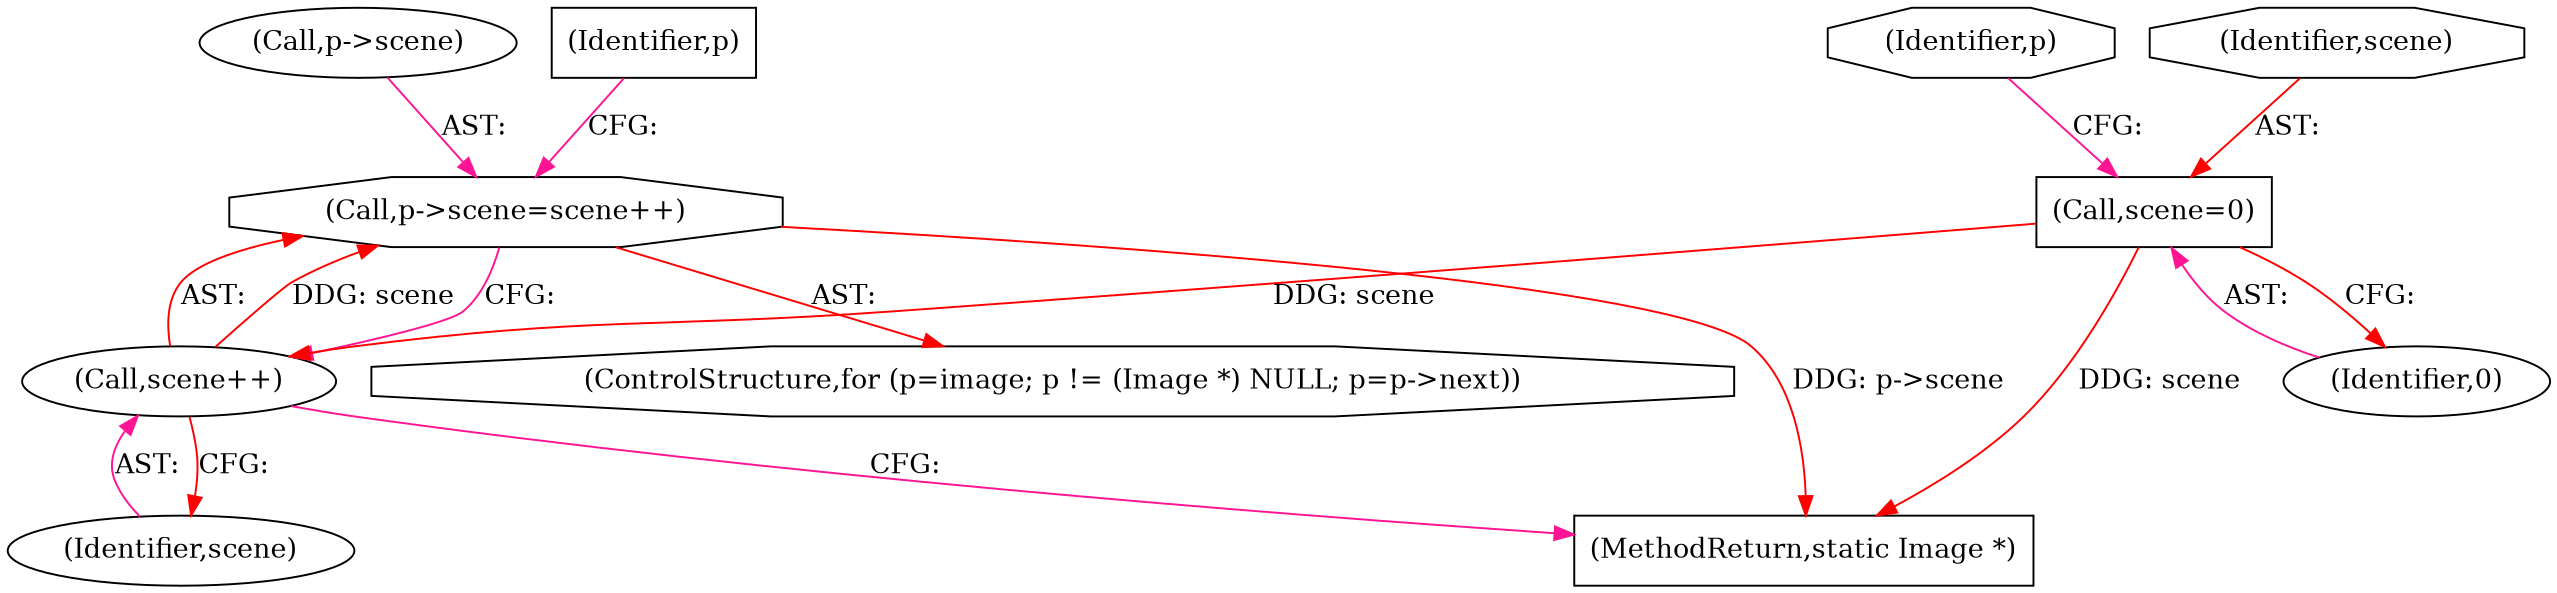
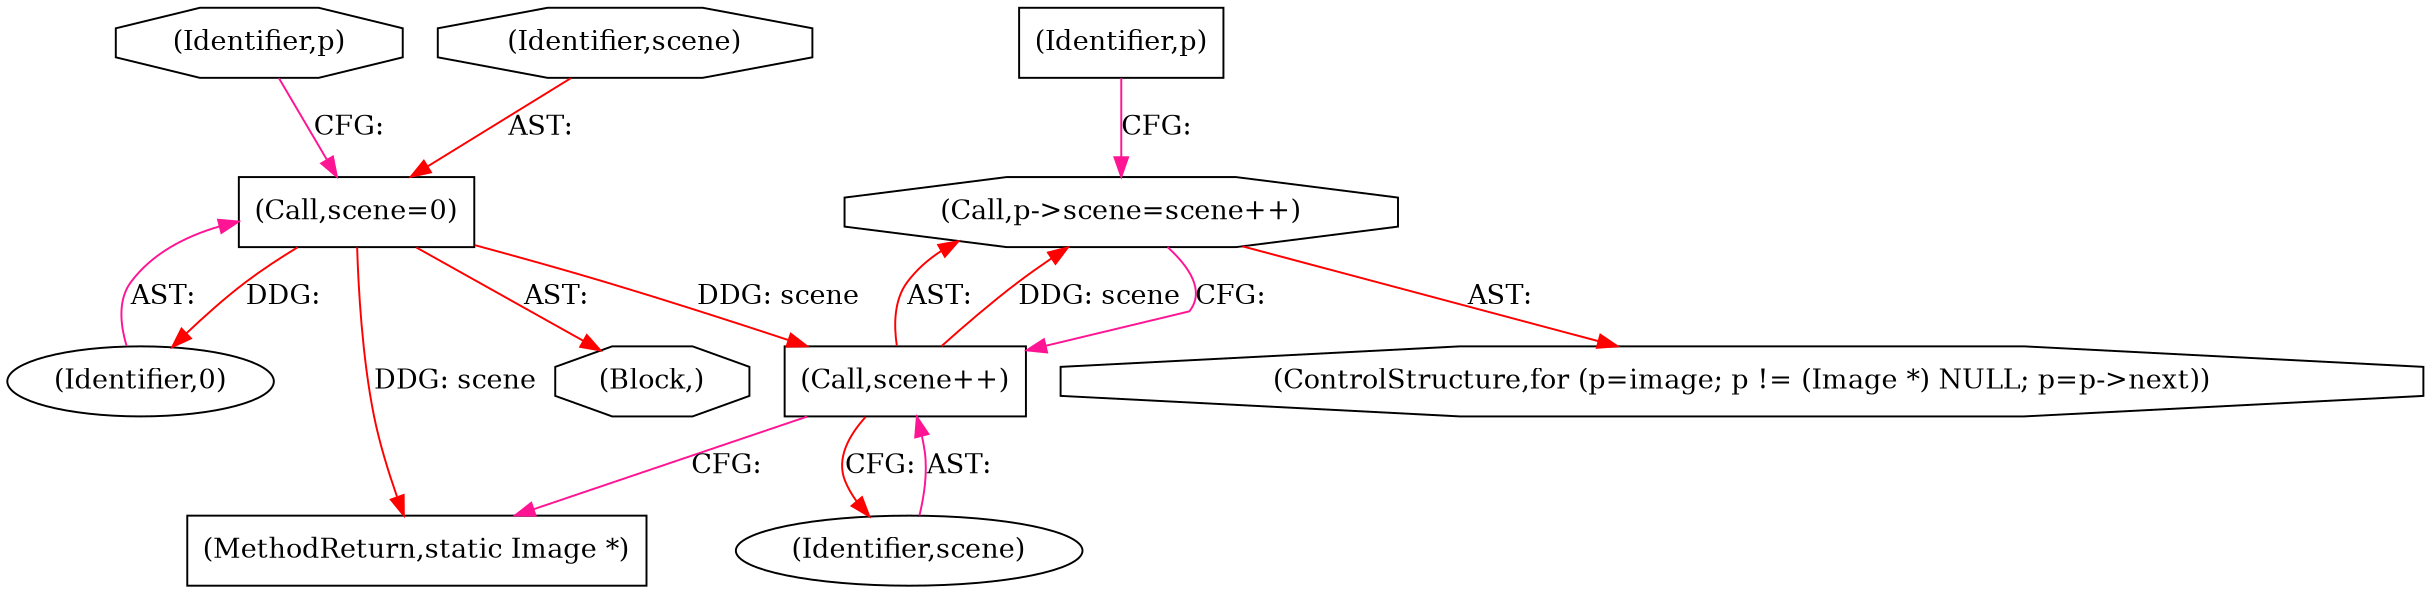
  digraph {
    node [shape=octagon]
    edge [color=red]
    n1 [label="(Call,p->scene=scene++)"]
-   n2 [label="(Call,scene++)" shape=ellipse]
+   n2 [label="(Call,scene++)" shape=box]
    n3 [label="(MethodReturn,static Image *)" shape=box]
    n4 [label="(ControlStructure,for (p=image; p != (Image *) NULL; p=p->next))"]
    n5 [label="(Identifier,scene)" shape=ellipse]
    n6 [label="(Call,scene=0)" shape=box]
+   n7 [label="(Block,)"]
    n8 [label="(Identifier,0)" shape=ellipse]
    n9 [label="(Identifier,p)"]
-   n10 [label="(Call,p->scene)" shape=ellipse]
    n11 [label="(Identifier,p)" shape=box]
    n12 [label="(Identifier,scene)"]
    n1 -> n2 [color=deeppink label="CFG: "]
-   n1 -> n3 [label="DDG: p->scene"]
    n1 -> n4 [label="AST: "]
    n2 -> n1 [label="AST: "]
    n2 -> n1 [label="DDG: scene"]
    n2 -> n3 [color=deeppink label="CFG: "]
    n2 -> n5 [label="CFG: "]
    n5 -> n2 [color=deeppink label="AST: "]
    n6 -> n2 [label="DDG: scene"]
    n6 -> n3 [label="DDG: scene"]
-   n6 -> n8 [label="CFG: "]
+   n6 -> n7 [label="AST: "]
+   n6 -> n8 [label="DDG: "]
    n8 -> n6 [color=deeppink label="AST: "]
    n9 -> n6 [color=deeppink label="CFG: "]
-   n10 -> n1 [color=deeppink label="AST: "]
    n11 -> n1 [color=deeppink label="CFG: "]
    n12 -> n6 [label="AST: "]
  }
